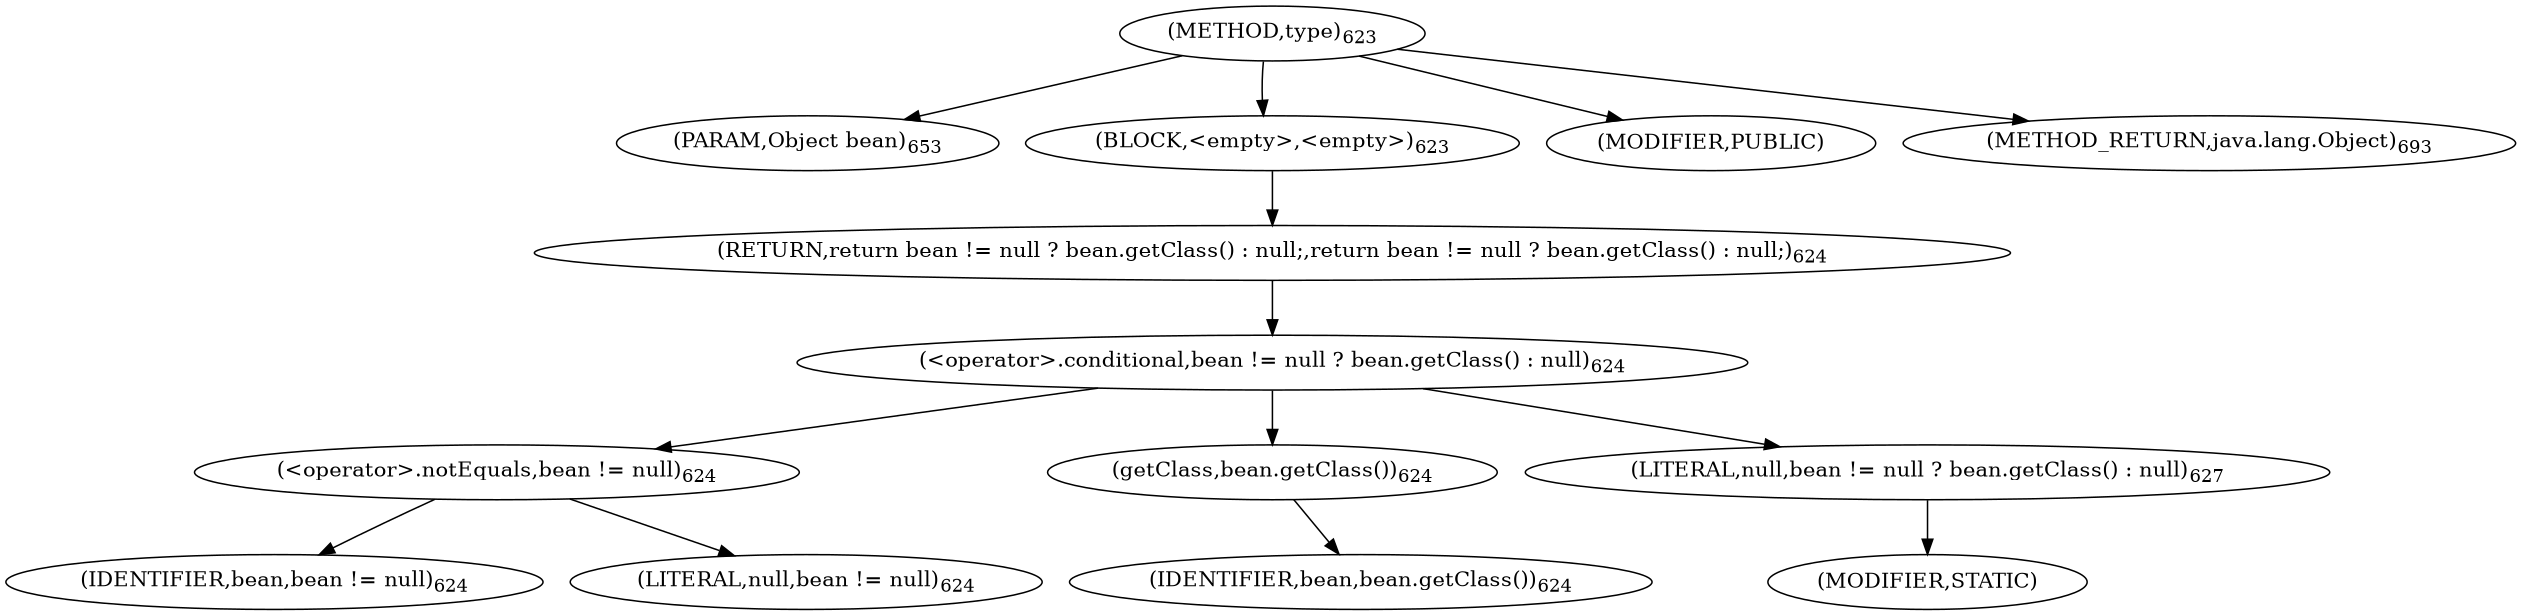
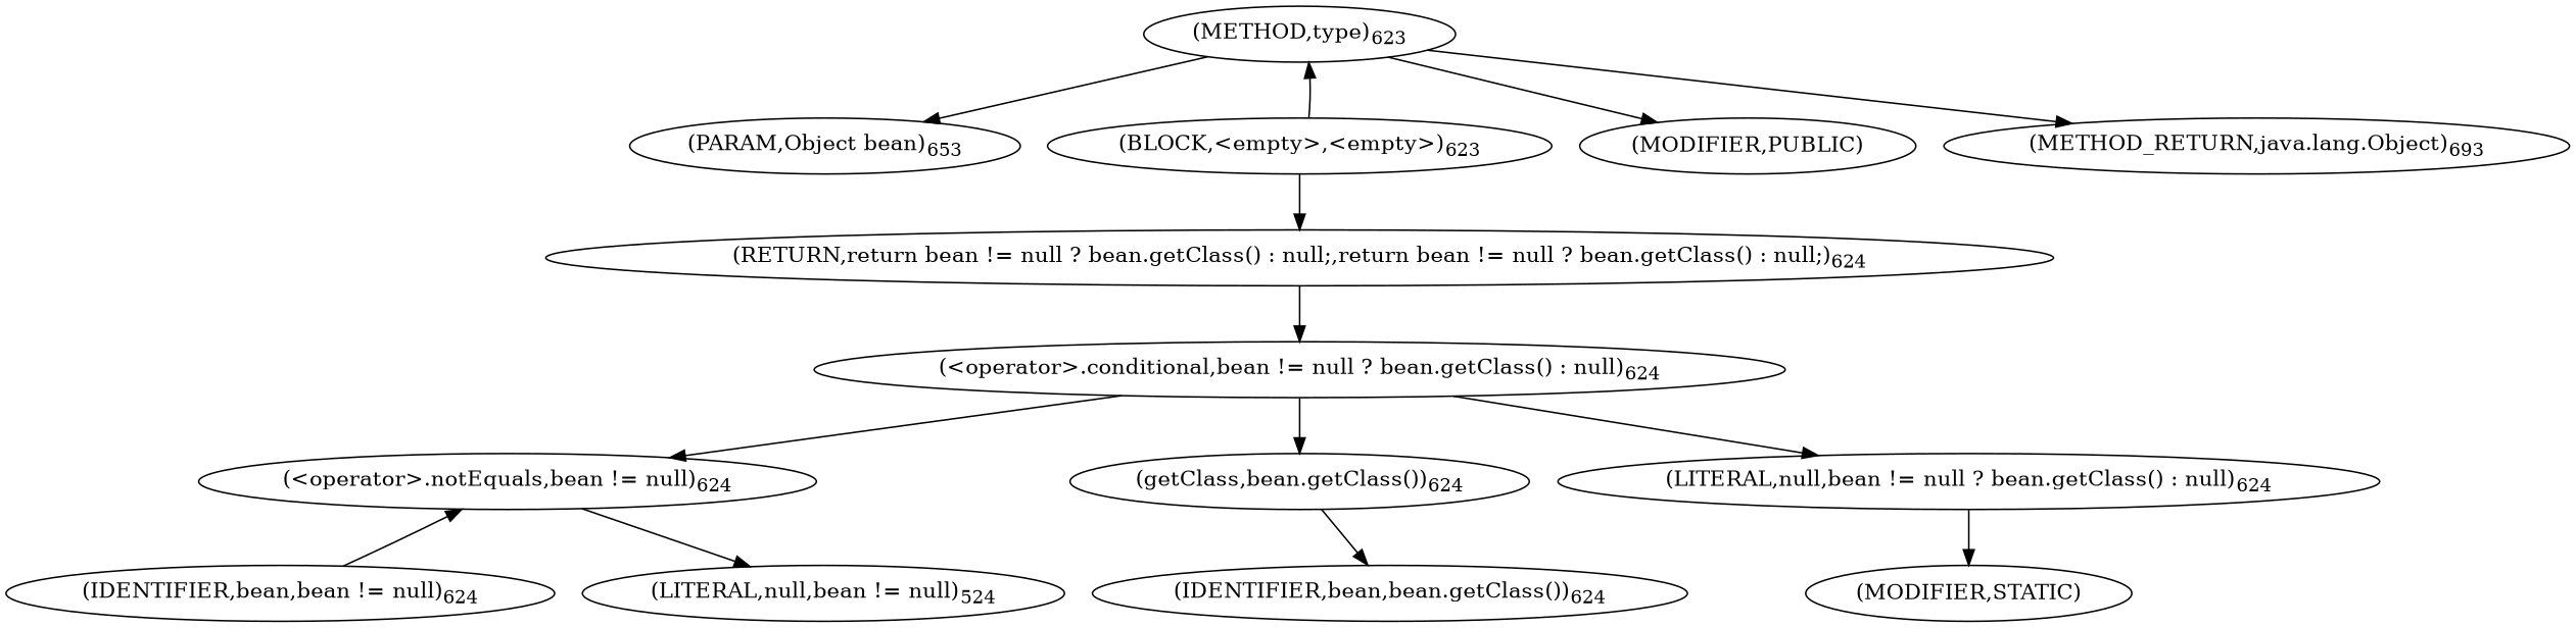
  digraph {
    n1 [label=<(METHOD,type)<SUB>623</SUB>>]
    n2 [label=<(PARAM,Object bean)<SUB>653</SUB>>]
    n3 [label=<(BLOCK,&lt;empty&gt;,&lt;empty&gt;)<SUB>623</SUB>>]
    n4 [label=<(MODIFIER,PUBLIC)>]
    n5 [label=<(METHOD_RETURN,java.lang.Object)<SUB>693</SUB>>]
    n6 [label=<(RETURN,return bean != null ? bean.getClass() : null;,return bean != null ? bean.getClass() : null;)<SUB>624</SUB>>]
    n7 [label=<(MODIFIER,STATIC)>]
    n8 [label=<(&lt;operator&gt;.conditional,bean != null ? bean.getClass() : null)<SUB>624</SUB>>]
    n9 [label=<(&lt;operator&gt;.notEquals,bean != null)<SUB>624</SUB>>]
    n10 [label=<(getClass,bean.getClass())<SUB>624</SUB>>]
-   n11 [label=<(LITERAL,null,bean != null ? bean.getClass() : null)<SUB>627</SUB>>]
+   n11 [label=<(LITERAL,null,bean != null ? bean.getClass() : null)<SUB>624</SUB>>]
    n12 [label=<(IDENTIFIER,bean,bean != null)<SUB>624</SUB>>]
-   n13 [label=<(LITERAL,null,bean != null)<SUB>624</SUB>>]
+   n13 [label=<(LITERAL,null,bean != null)<SUB>524</SUB>>]
    n14 [label=<(IDENTIFIER,bean,bean.getClass())<SUB>624</SUB>>]
    n1 -> n2
-   n1 -> n3
+   n3 -> n1
    n1 -> n4
    n1 -> n5
    n3 -> n6
    n6 -> n8
    n8 -> n9
    n8 -> n10
    n8 -> n11
-   n9 -> n12
+   n12 -> n9
    n9 -> n13
    n10 -> n14
    n11 -> n7
  }
